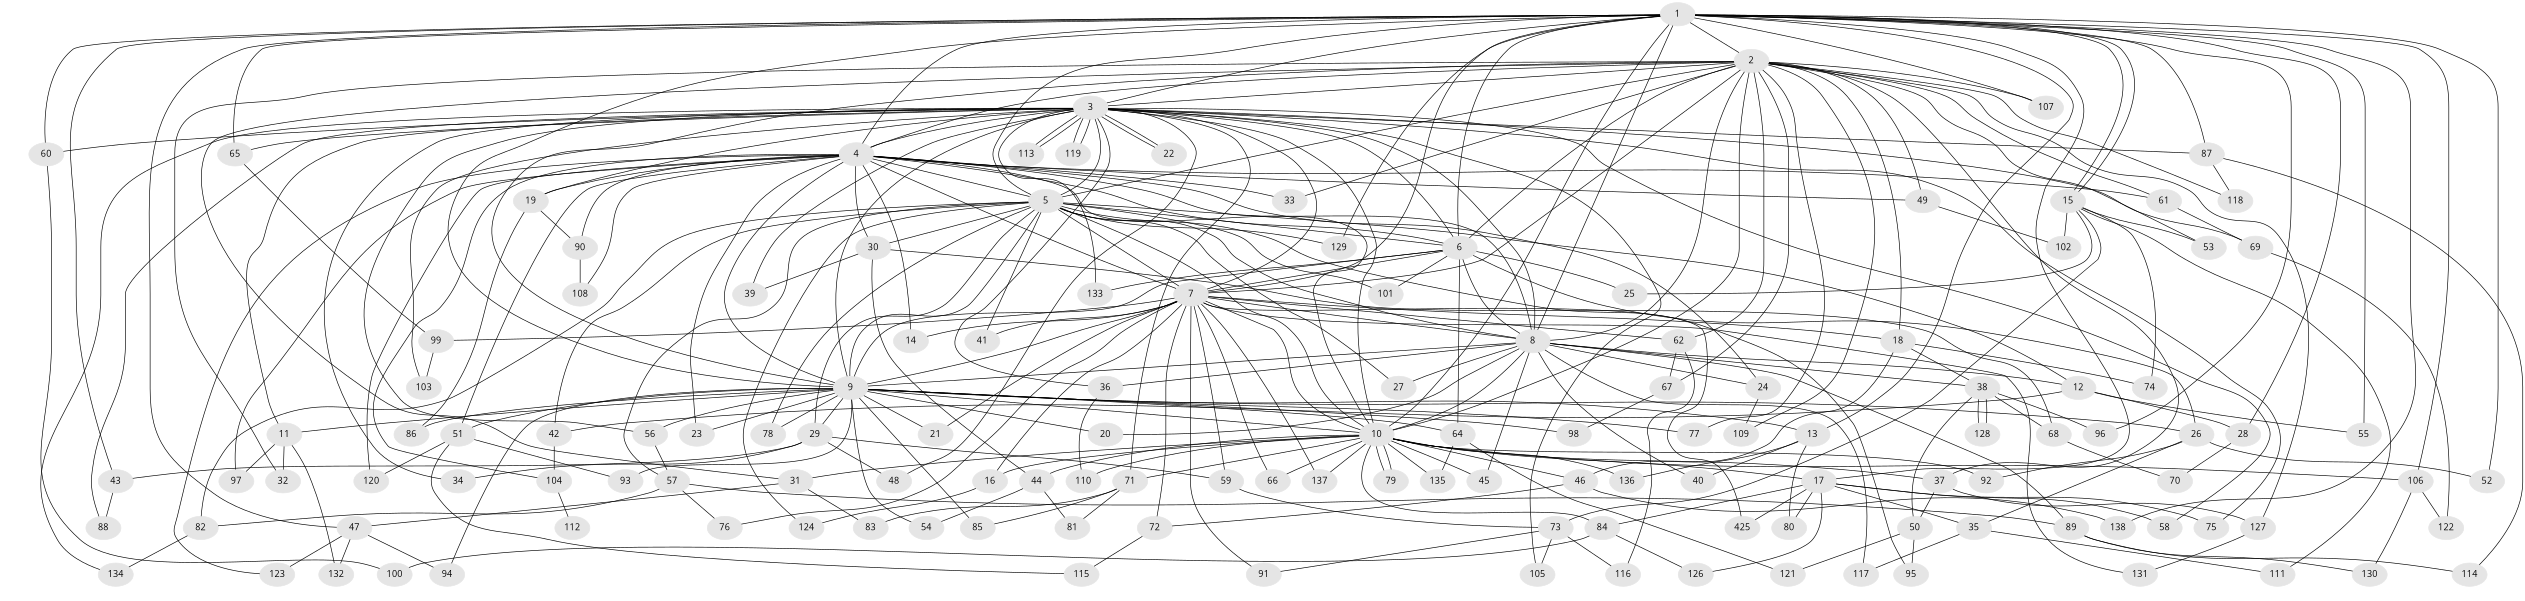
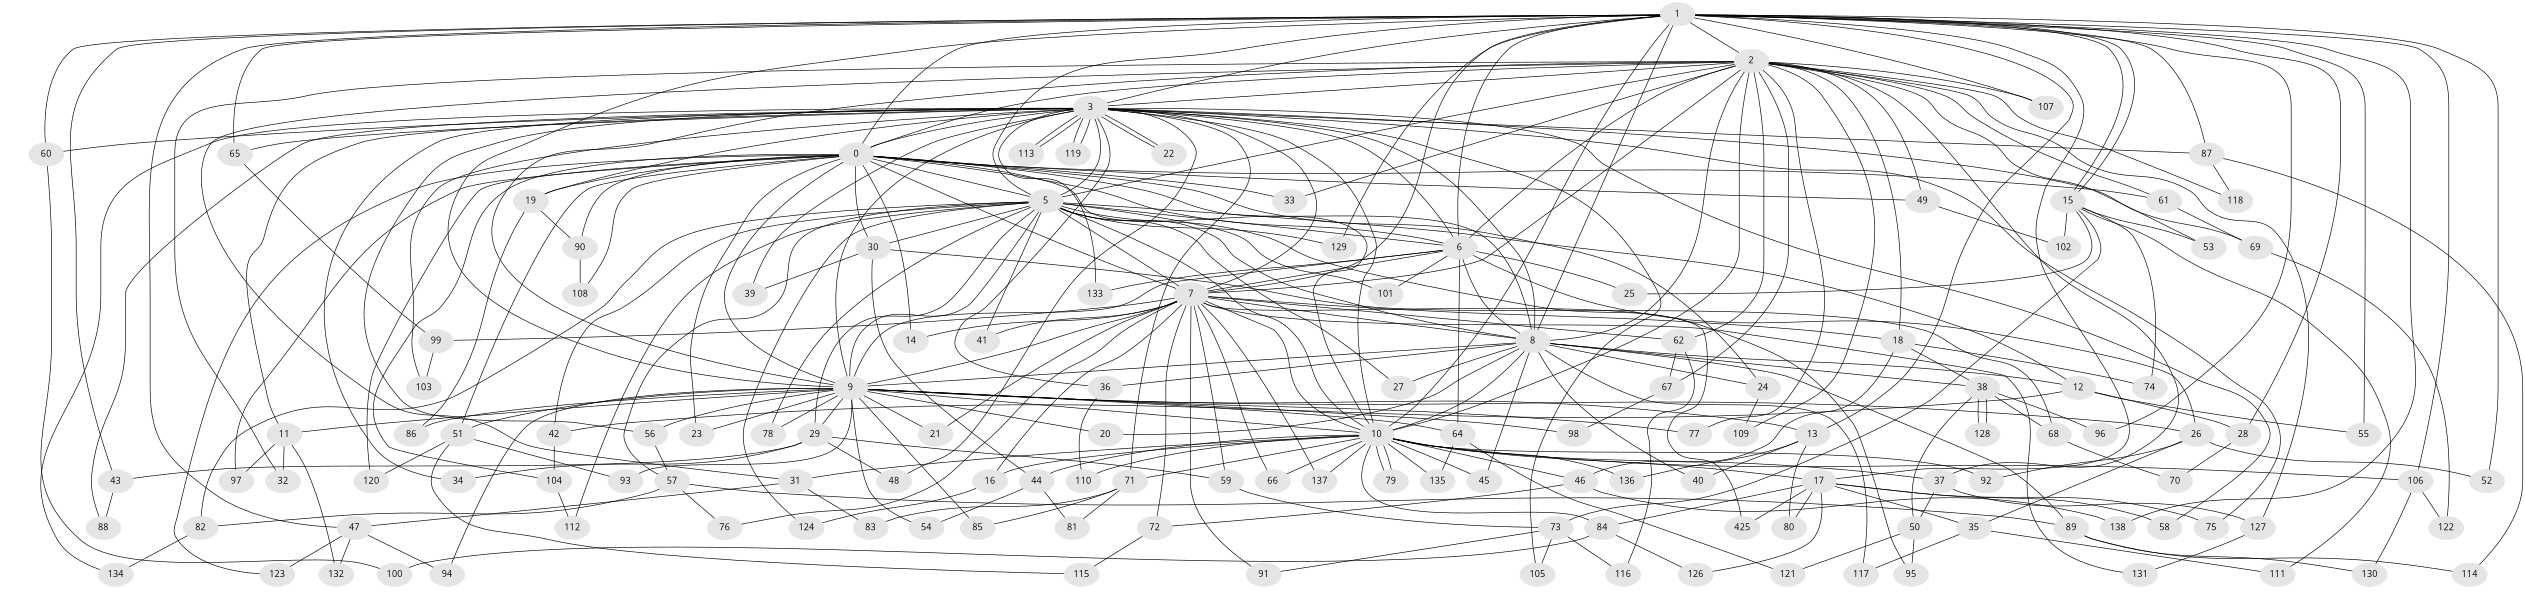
  graph {
    fontname="Open Sans"
    node [color=gray90 fontname="Open Sans" style=filled]
    edge [fontname="Open Sans"]
    1
    2
    3
-   4
+   4 [label=0]
    5
    6
    7
    8
    9
    10
    13
    15
    17
    28
    43
    47
    52
    55
    60
    65
    87
    96
    106
    107
    129
    138
    18
    31
    32
    33
    37
    49
    53
    61
    62
    67
    77
    109
    118
    127
    11
    19
    22
    34
    36
    39
    48
    56
    58
    69
    71
    75
    88
    103
    105
    113
    119
    133
    134
    14
    23
    24
    30
    51
    90
    97
    104
    108
    120
    123
    12
    27
    29
    41
    42
    57
    78
    82
    95
    101
    112
    124
    25
    26
    64
    16
    21
    59
    66
    72
    76
    91
    99
    n94 [label=425]
    131
    137
    20
    38
    40
    45
    89
    117
    54
    85
    86
    93
    94
    98
    44
    46
    79
    84
    92
    110
    135
    136
    80
    73
    74
    102
    111
    35
    126
    70
    132
    100
    114
    122
    130
    83
    50
    116
    81
    68
    115
    121
    128
    1 -- 2
    1 -- 3
    1 -- 4
    1 -- 5
    1 -- 6
    1 -- 7
    1 -- 8
    1 -- 9
    1 -- 10
    1 -- 13
    1 -- 15
    1 -- 15
    1 -- 17
    1 -- 28
    1 -- 43
    1 -- 47
    1 -- 52
    1 -- 55
    1 -- 60
    1 -- 65
    1 -- 87
    1 -- 96
    1 -- 106
    1 -- 107
    1 -- 129
    1 -- 138
    2 -- 3
    2 -- 4
    2 -- 5
    2 -- 6
    2 -- 7
    2 -- 8
    2 -- 9
    2 -- 10
    2 -- 107
    2 -- 18
    2 -- 31
    2 -- 32
    2 -- 33
    2 -- 37
    2 -- 49
    2 -- 53
    2 -- 61
    2 -- 62
    2 -- 67
    2 -- 77
    2 -- 109
    2 -- 118
    2 -- 127
    3 -- 4
    3 -- 5
    3 -- 6
    3 -- 7
    3 -- 8
    3 -- 9
    3 -- 10
    3 -- 60
    3 -- 65
    3 -- 87
    3 -- 11
    3 -- 19
    3 -- 22
    3 -- 22
    3 -- 34
    3 -- 36
    3 -- 39
    3 -- 48
    3 -- 56
    3 -- 58
    3 -- 69
    3 -- 71
    3 -- 75
    3 -- 88
    3 -- 103
    3 -- 105
    3 -- 113
    3 -- 113
    3 -- 119
    3 -- 119
    3 -- 133
    3 -- 134
    4 -- 5
    4 -- 6
    4 -- 7
    4 -- 8
    4 -- 9
    4 -- 10
    4 -- 33
    4 -- 49
    4 -- 61
    4 -- 19
    4 -- 14
    4 -- 23
    4 -- 24
    4 -- 30
    4 -- 51
    4 -- 90
    4 -- 97
    4 -- 104
    4 -- 108
    4 -- 120
    4 -- 123
    5 -- 6
    5 -- 7
    5 -- 8
    5 -- 9
    5 -- 10
    5 -- 129
    5 -- 30
    5 -- 12
    5 -- 27
    5 -- 29
    5 -- 41
    5 -- 42
    5 -- 57
    5 -- 78
    5 -- 82
    5 -- 95
    5 -- 101
+   5 -- 112
    5 -- 124
    6 -- 7
    6 -- 8
    6 -- 9
    6 -- 133
    6 -- 101
    6 -- 25
    6 -- 26
    6 -- 64
    7 -- 8
    7 -- 9
    7 -- 10
    7 -- 18
    7 -- 62
    7 -- 14
    7 -- 41
    7 -- 16
    7 -- 21
    7 -- 59
    7 -- 66
    7 -- 72
    7 -- 76
    7 -- 91
    7 -- 99
    7 -- n94
    7 -- 131
    7 -- 137
    8 -- 9
    8 -- 10
    8 -- 36
    8 -- 24
    8 -- 12
    8 -- 27
    8 -- 20
    8 -- 38
    8 -- 40
    8 -- 45
    8 -- 89
    8 -- 117
    9 -- 10
    9 -- 13
    9 -- 77
    9 -- 11
    9 -- 56
    9 -- 23
    9 -- 51
    9 -- 29
    9 -- 78
    9 -- 26
    9 -- 64
    9 -- 21
    9 -- 20
    9 -- 54
    9 -- 85
    9 -- 86
    9 -- 93
    9 -- 94
    9 -- 98
    10 -- 17
    10 -- 106
    10 -- 31
    10 -- 37
    10 -- 71
    10 -- 16
    10 -- 66
    10 -- 137
    10 -- 45
    10 -- 44
    10 -- 46
    10 -- 79
    10 -- 79
    10 -- 84
    10 -- 92
    10 -- 110
    10 -- 135
    10 -- 136
    13 -- 40
    13 -- 136
    13 -- 80
    15 -- 53
    15 -- 25
    15 -- 73
    15 -- 74
    15 -- 102
    15 -- 111
    17 -- 58
    17 -- 75
    17 -- n94
    17 -- 84
    17 -- 80
    17 -- 35
    17 -- 126
    28 -- 70
    43 -- 88
    47 -- 123
    47 -- 94
    47 -- 132
    60 -- 100
    65 -- 99
    87 -- 118
    87 -- 114
    106 -- 122
    106 -- 130
    18 -- 38
    18 -- 46
    18 -- 74
    31 -- 47
    31 -- 83
    37 -- 127
    37 -- 50
    49 -- 102
    61 -- 69
    62 -- 67
    62 -- 116
    67 -- 98
    127 -- 131
    11 -- 32
    11 -- 97
    11 -- 132
    19 -- 90
    19 -- 86
    36 -- 110
    56 -- 57
    69 -- 122
    71 -- 85
    71 -- 83
    71 -- 81
    24 -- 109
    30 -- 39
    30 -- 44
    30 -- 68
    51 -- 120
    51 -- 93
    51 -- 115
    90 -- 108
    104 -- 112
    12 -- 28
    12 -- 55
    12 -- 42
    29 -- 43
    29 -- 34
    29 -- 48
    29 -- 59
    42 -- 104
    57 -- 82
    57 -- 76
    57 -- 89
    82 -- 134
    26 -- 52
    26 -- 92
    26 -- 35
    64 -- 135
    64 -- 121
    16 -- 124
    59 -- 73
    72 -- 115
    99 -- 103
    38 -- 96
    38 -- 50
    38 -- 68
    38 -- 128
    38 -- 128
    89 -- 114
    89 -- 130
    44 -- 54
    44 -- 81
    46 -- 138
    46 -- 72
    84 -- 126
    84 -- 100
    73 -- 105
    73 -- 91
    73 -- 116
    35 -- 117
    35 -- 111
    50 -- 95
    50 -- 121
    68 -- 70
  }
